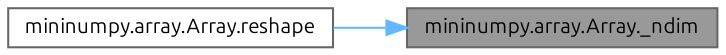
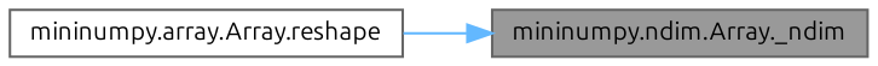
  digraph {
    rankdir=RL
    fontname=Ubuntu
    node [fontname=Ubuntu fontsize=10 shape=box style=filled]
-   n1 [color=gray40 fillcolor=grey60 fontcolor=black height=0.2 label="mininumpy.array.Array._ndim" width=0.4]
+   n1 [color=gray40 fillcolor=grey60 fontcolor=black height=0.2 label="mininumpy.ndim.Array._ndim" width=0.4]
    n2 [color=grey40 fillcolor=white height=0.2 label="mininumpy.array.Array.reshape" width=0.4]
    n1 -> n2 [color=steelblue1 dir=back fontname=Ubuntu fontsize=10 labelfontname=Helvetica labelfontsize=10 style=solid]
  }
